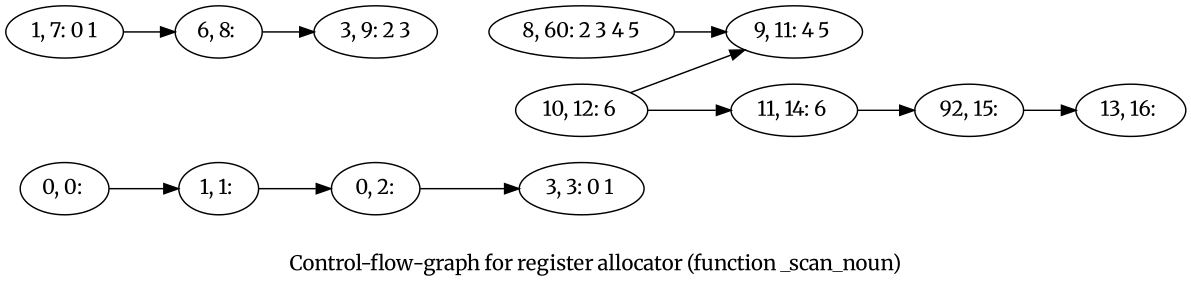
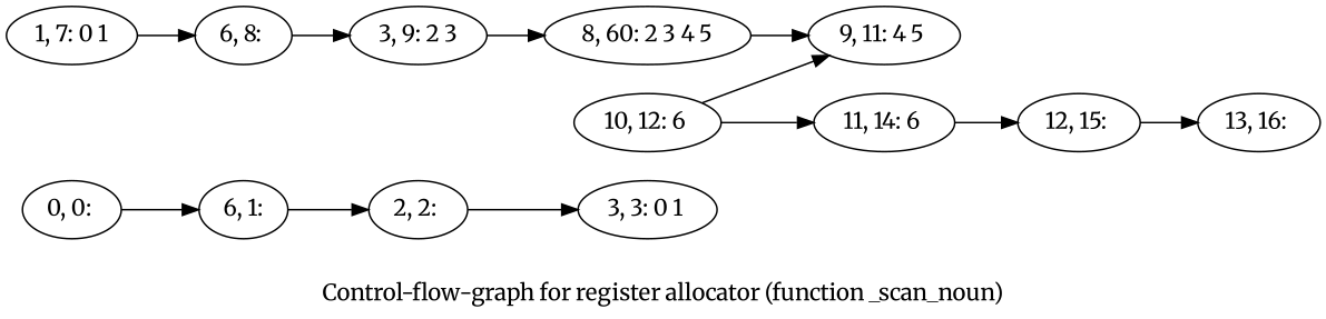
  digraph {
    fontname=Merriweather
    label="Control-flow-graph for register allocator (function _scan_noun)"
    rankdir=LR
    node [fontname=Merriweather]
    edge [fontname=Merriweather]
    n1 [label="0, 0: "]
-   n2 [label="1, 1: "]
-   n3 [label="0, 2:"]
+   n2 [label="6, 1:"]
+   n3 [label="2, 2: "]
    n4 [label="3, 3: 0 1 "]
    n5 [label="1, 7: 0 1"]
    n6 [label="6, 8: "]
    n7 [label="3, 9: 2 3"]
    n8 [label="8, 60: 2 3 4 5"]
    n9 [label="9, 11: 4 5 "]
    n10 [label="10, 12: 6 "]
    n11 [label="11, 14: 6 "]
-   n12 [label="92, 15:"]
+   n12 [label="12, 15: "]
    n13 [label="13, 16: "]
    n1 -> n2
    n2 -> n3
    n3 -> n4
    n5 -> n6
    n6 -> n7
+   n7 -> n8
    n8 -> n9
    n10 -> n9
    n10 -> n11
    n11 -> n12
    n12 -> n13
  }
